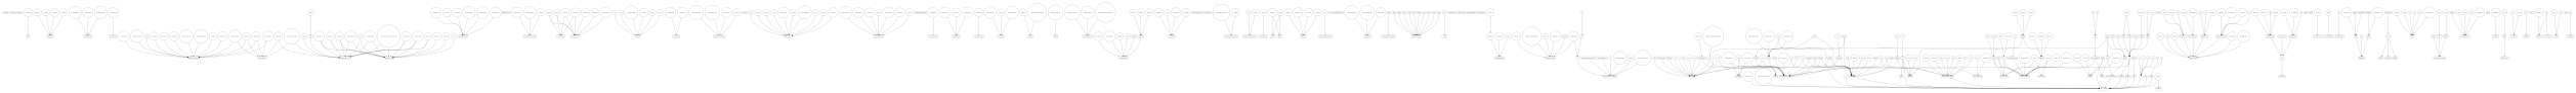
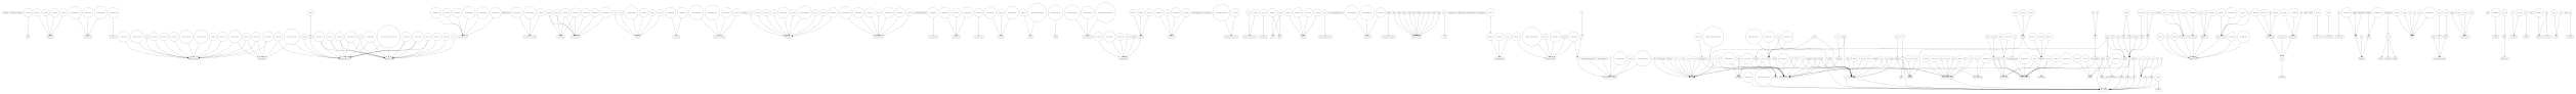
  digraph {
    fontname="PT Serif"
    node [fontname="PT Serif" shape=circle]
    edge [constraint=true fontname="PT Serif"]
    n1 [label="английский" shape=box]
    n2 [label="немецкий" shape=box]
    n3 [label="арабский" shape=box]
    n4 [label="фарси" shape=box]
    n5 [label="персидский"]
    n6 [label="грамотность" shape=box]
    n7 [label="объяснить"]
    n8 [label="понимаю"]
    n9 [label="грамотный"]
    n10 [label="переписка"]
    n11 [label="внимательность" shape=box]
    n12 [label="сосредоточенность"]
    n13 [label="внимательный"]
    n14 [label="сосредотачиваться"]
    n15 [label="ответственность" shape=box]
    n16 [label="ответственный"]
    n17 [label="лидерские качества" shape=box]
    n18 [label="принимать решения"]
    n19 [label="менеджер"]
    n20 [label="руководитель"]
    n21 [label="администратор"]
    n22 [label="администрировать"]
    n23 [label="глава"]
    n24 [label="управление"]
    n25 [label="руководить"]
    n26 [label="менеджмент"]
    n27 [label="администрирование"]
    n28 [label="умение убеждать" shape=box]
    n29 [label="обосновать"]
    n30 [label="презентовать"]
    n31 [label="умею убеждать"]
    n32 [label="аргументированно"]
    n33 [label="коммуникабельность" shape=box]
    n34 [label="дружелюбность" shape=box]
    n35 [label="устная речь"]
    n36 [label="четкая речь"]
    n37 [label="заводить друзей"]
    n38 [label="дикция"]
    n39 [label="коммуникабелен"]
    n40 [label="письменная речь коммуникативные"]
    n41 [label="общительный"]
    n42 [label="излагать мысли"]
    n43 [label="общаться"]
    n44 [label="общительность"]
    n45 [label="активность"]
    n46 [label="улыбаться"]
    n47 [label="позитив"]
    n48 [label="публичные выступления"]
    n49 [label="переговоры"]
    n50 [label="организованность" shape=box]
    n51 [label="самостоятельно"]
    n52 [label="дисциплина"]
    n53 [label="планировать"]
    n54 [label="самоорганизацией"]
    n55 [label="дисциплинирован"]
    n56 [label="организовывать"]
    n57 [label="решительность" shape=box]
    n58 [label="умение работать в команде" shape=box]
    n59 [label="работа команда"]
    n60 [label="командная работа"]
    n61 [label="коллектив"]
    n62 [label="пунктуальность" shape=box]
    n63 [label="исполнительность" shape=box]
    n64 [label="вовремя"]
    n65 [label="исполнение"]
    n66 [label="аккуратность"]
    n67 [label="заранее"]
    n68 [label="трудолюбие"]
    n69 [label="трудоголик"]
    n70 [label="трудолюбивый"]
    n71 [label="гибкость" shape=box]
    n72 [label="готов"]
    n73 [label="готова"]
    n74 [label="выполнять указания"]
    n75 [label="компромисс"]
    n76 [label="критика"]
    n77 [label="уступить"]
    n78 [label="креативность" shape=box]
    n79 [label="сложные задачи"]
    n80 [label="нестандартный"]
    n81 [label="критическое мышление" shape=box]
    n82 [label="логическое мышление"]
    n83 [label="технический склад ума"]
    n84 [label="аналитический"]
    n85 [label="аналитика"]
    n86 [label="честность" shape=box]
    n87 [label="обучаемость" shape=box]
    n88 [label="учусь"]
    n89 [label="обучаюсь"]
    n90 [label="развитие"]
    n91 [label="изучать"]
    n92 [label="хорошая память"]
    n93 [label="узнавать"]
    n94 [label="новую информацию"]
    n95 [label="учиться"]
    n96 [label="обучение"]
    n97 [label="саморазвитие"]
    n98 [label="стрессоустойчивость" shape=box]
    n99 [label="большим объемом"]
    n100 [label="большой объем"]
    n101 [label="устойчивость"]
    n102 [label="терпеть"]
    n103 [label="стрессоустойчив"]
    n104 [label="выдерживать"]
    n105 [label="выдержка"]
    n106 [label="организаторские навыки" shape=box]
    n107 [label="многозадачность" shape=box]
    n108 [label="одновременно"]
    n109 [label="быстрая печать" shape=box]
    n110 [label="скорость печати"]
    n111 [label="машинопись"]
    n112 [label="быстро печатать"]
    n113 [label="написание текстов" shape=box]
    n114 [label="копирайтиг"]
    n115 [label="бухгалтерия" shape=box]
    n116 [label="расчет налоговых"]
    n117 [label="бухгалтер"]
    n118 [label="расчет заработный"]
    n119 [label="водитель" shape=box]
    n120 [label="вождение"]
    n121 [label="водительское удостоверение"]
    n122 [label="механик" shape=box]
    n123 [label="устройство автомобиля"]
    n124 [label="высшее образование" shape=box]
    n125 [label="заканчиваешь обучение"]
    n126 [label="завершил обучение"]
    n127 [label="профессиональное образование"]
    n128 [label="проектирование" shape=box]
    n129 [label="конструктор"]
    n130 [label="проектировщик"]
    n131 [label="чертежей"]
    n132 [label="чертёж"]
    n133 [label=SketchUp shape=box]
    n134 [label=AutoCAD shape=box]
    n135 [label="автокад"]
    n136 [label="АVTOCAD"]
    n137 [label=ArchiCAD]
    n138 [label="строительство" shape=box]
    n139 [label="монтажные"]
    n140 [label="монтаж"]
    n141 [label="строительный"]
    n142 [label="ремонтный"]
    n143 [label="ремонт оборудования" shape=box]
    n144 [label="документация" shape=box]
    n145 [label="сопровождение документов" shape=box]
    n146 [label="сопровождение договоров"]
    n147 [label="документы"]
    n148 [label="юридическое сопровождение" shape=box]
    n149 [label="право"]
    n150 [label="нотариус"]
    n151 [label="навыки продаж" shape=box]
    n152 [label="продажи"]
    n153 [label="стрижки" shape=box]
    n154 [label="бритье" shape=box]
    n155 [label="барбершоп"]
    n156 [label="барбер"]
    n157 [label="медицина" shape=box]
    n158 [label="медсестра"]
    n159 [label="медицинский"]
    n160 [label="капельницы"]
    n161 [label="инъекции"]
    n162 [label="звонки" shape=box]
    n163 [label="телефон"]
    n164 [label="встречи"]
    n165 [label="клиентоориентированность" shape=box]
    n166 [label="клиент"]
    n167 [label="консультирование клиентов" shape=box]
    n168 [label="бизнес-логика" shape=box]
    n169 [label="рынок недвижимости"]
    n170 [label="рынки недвижимости"]
    n171 [label="анализ рынка"]
    n172 [label="развертывание приложений" shape=box]
    n173 [label=Docker shape=box]
    n174 [label="сетевые протоколы" shape=box]
    n175 [label=Telnet shape=box]
    n176 [label=cisco shape=box]
    n177 [label=TCP shape=box]
    n178 [label=DNS shape=box]
    n179 [label=IPV6 shape=box]
    n180 [label=HTTP shape=box]
    n181 [label=FTP shape=box]
    n182 [label=NFS shape=box]
    n183 [label=IPV4 shape=box]
    n184 [label=UDP shape=box]
    n185 [label="Битрикс" shape=box]
    n186 [label=bitrix]
    n187 [label="Google Analytics" shape=box]
    n188 [label="Яндекс.Директ" shape=box]
    n189 [label="Google AdWords" shape=box]
    n190 [label="Яндекс.Метрика" shape=box]
    n191 [label="рекламные сервисы" shape=box]
    n192 [label=marketing]
    n193 [label="рекламный"]
    n194 [label="реклама"]
    n195 [label="маркетинг"]
    n196 [label="высшая математика" shape=box]
    n197 [label="математика"]
    n198 [label="линейное программирование"]
    n199 [label="алгебра"]
    n200 [label="комбинаторика"]
    n201 [label="статистика" shape=box]
    n202 [label="информационные системы" shape=box]
    n203 [label="информационная безопасность" shape=box]
    n204 [label="защита информации" shape=box]
    n205 [label="ПК"]
    n206 [label="компьютерные сети"]
    n207 [label=IT]
    n208 [label="сервера"]
    n209 [label="компьютерные системы"]
    n210 [label="информатика"]
    n211 [label="Машинное обучение" shape=box]
    n212 [label="Data Science" shape=box]
    n213 [label=kaggle]
    n214 [label="анализ данных"]
    n215 [label=scientist]
    n216 [label="обработка данных"]
    n217 [label="ООП" shape=box]
    n218 [label="1С" shape=box]
    n219 [label="1C"]
    n220 [label="Microsoft Office" shape=box]
    n221 [label=Microsoft]
    n222 [label=Office]
    n223 [label="MS Office"]
    n224 [label="Microsoft Excel" shape=box]
    n225 [label="Microsoft Outlook" shape=box]
    n226 [label="Microsoft Word" shape=box]
    n227 [label="Microsoft PowerPoint" shape=box]
    n228 [label="майкрософт"]
    n229 [label="майкрософт офис"]
    n230 [label=Word]
    n231 [label="ворд"]
    n232 [label="MS word"]
    n233 [label="эксель"]
    n234 [label="ms excel"]
    n235 [label=Excel]
    n236 [label=powerpoint]
    n237 [label="MS Power point"]
    n238 [label="power point"]
    n239 [label="пп"]
    n240 [label=Outlook]
    n241 [label="MS Outlook"]
    n242 [label="пакет Adobe" shape=box]
    n243 [label=Adobe]
    n244 [label="Adobe Photoshop" shape=box]
    n245 [label="Adobe After Effect" shape=box]
    n246 [label="Adobe Illustrator" shape=box]
    n247 [label=Photoshop]
    n248 [label="фотошоп"]
    n249 [label=Ps]
    n250 [label="Adobe Ps"]
    n251 [label=Illustrator]
    n252 [label="иллюстратор"]
    n253 [label=Ai]
    n254 [label=Figma shape=box]
    n255 [label=SASS shape=box]
    n256 [label="Root Cause анализ" shape=box]
    n257 [label="root cause"]
    n258 [label="принципы SMART" shape=box]
    n259 [label=SMART]
    n260 [label="дизайн сайтов" shape=box]
    n261 [label="верстка сайтов" shape=box]
    n262 [label="парсинг"]
    n263 [label="вёрстка"]
    n264 [label="СЕО продвижение" shape=box]
    n265 [label=ceo]
    n266 [label="базы данных" shape=box]
    n267 [label=SQL shape=box]
    n268 [label="БД"]
    n269 [label="реляционный"]
    n270 [label=MySQL shape=box]
    n271 [label=PostgreSQL shape=box]
    n272 [label=NoSQL shape=box]
    n273 [label=MongoDB shape=box]
    n274 [label="нереляционный"]
    n275 [label="Big data" shape=box]
    n276 [label="Apache Spark" shape=box]
    n277 [label=Hadoop shape=box]
    n278 [label=Apache]
    n279 [label="Apache Maven" shape=box]
    n280 [label=git shape=box]
    n281 [label=bitbucket]
    n282 [label=GitHub]
    n283 [label="гит"]
    n284 [label=Git]
    n285 [label=GitLab]
    n286 [label="контроль версий"]
    n287 [label="математические пакеты" shape=box]
    n288 [label=Wolfram shape=box]
    n289 [label=MATLAB shape=box]
    n290 [label=mathcad shape=box]
    n291 [label="маткад"]
    n292 [label="матлаб"]
    n293 [label="ворд деятельность" shape=box]
    n294 [label=LaTeX shape=box]
    n295 [label="доклад"]
    n296 [label="статьи"]
    n297 [label="статей"]
-   n298 [label="конференция"]
    n299 [label=Desktop shape=box]
    n300 [label=Delphi shape=box]
    n301 [label="программирование" shape=box]
    n302 [label=D shape=box]
    n303 [label=TypeScript shape=box]
    n304 [label=Python shape=box]
    n305 [label="R (programming language)" shape=box]
    n306 [label=Java shape=box]
    n307 [label="C++" shape=box]
    n308 [label=Scala shape=box]
    n309 [label=Golang shape=box]
    n310 [label=JavaScript shape=box]
    n311 [label="С++"]
    n312 [label=Matplolib]
    n313 [label="Open CV" shape=box]
    n314 [label="мобильная разработка" shape=box]
    n315 [label="разработка сайтов" shape=box]
    n316 [label=Spring shape=box]
    n317 [label="разработка ПО"]
    n318 [label="программное обеспечение"]
    n319 [label=pascal]
    n320 [label=cpp]
    n321 [label=rcpp]
    n322 [label=C]
    n323 [label="си"]
    n324 [label=tidyverse]
    n325 [label=RPubs]
    n326 [label=ggplot]
    n327 [label=ggvis]
    n328 [label=Rstudio]
    n329 [label=R]
    n330 [label="R Shiny"]
    n331 [label="data.table"]
    n332 [label=caret]
    n333 [label=h2o]
    n334 [label=plotly shape=box]
    n335 [label="распознавание"]
    n336 [label=OCR]
    n337 [label=".NET" shape=box]
    n338 [label=".NET Framework" shape=box]
    n339 [label=".NET Core" shape=box]
    n340 [label="ASP.NET" shape=box]
    n341 [label="ML.NET"]
    n342 [label="C#"]
    n343 [label="F#"]
    n344 [label=VB]
    n345 [label="дотнет"]
    n346 [label=".net"]
    n347 [label=LINQ shape=box]
    n348 [label="Windows Forms" shape=box]
    n349 [label=Winforms]
    n350 [label=WPF]
    n351 [label="Windows Presentation Foundation"]
    n352 [label="тестирование кода" shape=box]
    n353 [label=NUnit]
    n354 [label=Qt shape=box]
    n355 [label="тесты"]
    n356 [label="тестирование"]
    n357 [label="чистый код" shape=box]
    n358 [label="рефакторинг"]
    n359 [label="разработка игр" shape=box]
    n360 [label=Unity shape=box]
    n361 [label=unity3d]
    n362 [label=js]
    n363 [label=ReactNative shape=box]
    n364 [label=React shape=box]
    n365 [label=ReactJS]
    n366 [label=Redux shape=box]
    n367 [label=Angular shape=box]
    n368 [label=VueJS shape=box]
    n369 [label=AngularJS]
    n370 [label="vue.js"]
    n371 [label=vue]
    n372 [label=jQuery shape=box]
    n373 [label=Backend shape=box]
    n374 [label=PHP shape=box]
    n375 [label=Laravel shape=box]
    n376 [label=PHP7]
    n377 [label=go]
    n378 [label=Spyder]
    n379 [label=PyCharm]
    n380 [label=Pandas shape=box]
    n381 [label=Numpy shape=box]
    n382 [label="Scikit-learn" shape=box]
    n383 [label=sklearn]
    n384 [label=PyTorch shape=box]
    n385 [label=Tensorflow shape=box]
    n386 [label=Keras shape=box]
    n387 [label=NLP shape=box]
    n388 [label=Gensim shape=box]
    n389 [label=NLTK shape=box]
    n390 [label="обработка текста"]
    n391 [label="обработка языка"]
    n392 [label="обработка естественного"]
    n393 [label=Frontend shape=box]
    n394 [label=FullStack shape=box]
    n395 [label=fullstack]
    n396 [label="full stack"]
    n397 [label="full-stack"]
    n398 [label="дизайн" shape=box]
    n399 [label="верстка сайтов"]
    n400 [label=XML shape=box]
    n401 [label=CSS shape=box]
    n402 [label=HTML shape=box]
    n403 [label=HTML5]
    n404 [label=CSS3]
    n405 [label=Bootstrap shape=box]
    n406 [label="фронтенд"]
    n407 [label="фротенд"]
    n408 [label="фронт-энд"]
    n409 [label="бэк-энд"]
    n410 [label="бекенд"]
    n411 [label=Markdown]
    n412 [label="Ruby on Rails" shape=box]
    n413 [label=ruby]
    n414 [label="Ruby rails"]
    n415 [label=Flask shape=box]
    n416 [label=Django shape=box]
    n417 [label=Jango]
    n418 [label=Developing shape=box]
    n419 [label=developer]
    n420 [label=wordpress]
    n421 [label="создание сайтов"]
    n422 [label="примеры сайтов"]
    n423 [label="оптимизация сайтов" shape=box]
    n424 [label=SEO]
    n425 [label="web-интерфейсы" shape=box]
    n426 [label="UI/UX" shape=box]
    n427 [label=UX]
    n428 [label=UI]
    n429 [label=CorelDRAW shape=box]
    n430 [label=Corel]
    n431 [label=QA shape=box]
    n432 [label=Windows shape=box]
    n433 [label=Linux shape=box]
    n434 [label=UNIX shape=box]
    n435 [label=Ubuntu]
    n436 [label=bash]
    n437 [label=Apple shape=box]
    n438 [label="Apple OS X"]
    n439 [label="Mac OS X"]
    n440 [label=Swift shape=box]
    n441 [label=iOS]
    n442 [label=Android shape=box]
    n443 [label=Xamarin shape=box]
    n444 [label=Kotlin shape=box]
    n445 [label="Visual Studio" shape=box]
    n446 [label=VS]
    n447 [label="Internet Explorer" shape=box]
    n448 [label=IE]
    n449 [label="MS Windows"]
    n5 -> n4
    n7 -> n6
    n8 -> n6
    n9 -> n6
    n10 -> n6
    n12 -> n11
    n13 -> n11
    n14 -> n11
    n16 -> n15
    n18 -> n17
    n19 -> n17
    n20 -> n17
    n21 -> n17
    n22 -> n17
    n23 -> n17
    n24 -> n17
    n25 -> n17
    n26 -> n17
    n27 -> n17
    n29 -> n17
    n29 -> n28
    n30 -> n17
    n30 -> n28
    n31 -> n17
    n31 -> n28
    n32 -> n17
    n32 -> n28
    n35 -> n33
    n35 -> n34
    n36 -> n33
    n36 -> n34
    n37 -> n33
    n37 -> n34
    n38 -> n33
    n38 -> n34
    n39 -> n33
    n39 -> n34
    n40 -> n33
    n40 -> n34
    n41 -> n33
    n41 -> n34
    n42 -> n33
    n42 -> n34
    n43 -> n33
    n43 -> n34
    n44 -> n33
    n44 -> n34
    n45 -> n34
    n46 -> n34
    n47 -> n34
    n48 -> n28
    n48 -> n33
    n49 -> n28
    n49 -> n33
    n51 -> n50
    n52 -> n50
    n53 -> n50
    n54 -> n50
    n55 -> n50
    n56 -> n50
    n59 -> n58
    n60 -> n58
    n61 -> n58
    n64 -> n62
    n64 -> n63
    n65 -> n62
    n65 -> n63
    n66 -> n62
    n66 -> n63
    n67 -> n62
    n67 -> n63
    n68 -> n63
    n69 -> n63
    n70 -> n63
    n72 -> n71
    n73 -> n71
    n74 -> n71
    n75 -> n71
    n76 -> n71
    n77 -> n71
    n79 -> n78
    n80 -> n78
    n82 -> n81
    n83 -> n81
    n84 -> n81
    n85 -> n81
    n88 -> n87
    n89 -> n87
    n90 -> n87
    n91 -> n87
    n92 -> n87
    n93 -> n87
    n94 -> n87
    n95 -> n87
    n96 -> n87
    n97 -> n87
    n99 -> n98
    n100 -> n98
    n101 -> n98
    n102 -> n98
    n103 -> n98
    n104 -> n98
    n105 -> n98
    n108 -> n107
    n110 -> n109
    n111 -> n109
    n112 -> n109
    n114 -> n113
    n116 -> n115
    n117 -> n115
    n118 -> n115
    n120 -> n119
    n121 -> n119
    n123 -> n122
    n125 -> n124
    n126 -> n124
    n127 -> n124
    n129 -> n128
    n130 -> n128
    n131 -> n128
    n132 -> n128
    n133 -> n128
    n134 -> n128
    n135 -> n134
    n136 -> n134
    n137 -> n134
    n139 -> n138
    n140 -> n138
    n141 -> n138
    n142 -> n138
    n146 -> n145
    n147 -> n145
    n149 -> n148
    n150 -> n148
    n152 -> n151
    n155 -> n153
    n155 -> n154
    n156 -> n153
    n156 -> n154
    n158 -> n157
    n159 -> n157
    n160 -> n157
    n161 -> n157
    n162 -> n33
    n163 -> n162
    n164 -> n33
    n166 -> n165
    n169 -> n168
    n170 -> n168
    n171 -> n168
    n173 -> n172
    n175 -> n174
    n176 -> n174
    n177 -> n174
    n178 -> n174
    n179 -> n174
    n180 -> n174
    n181 -> n174
    n182 -> n174
    n183 -> n174
    n184 -> n174
    n186 -> n185
    n192 -> n191
    n193 -> n191
    n194 -> n191
    n195 -> n192
    n197 -> n196
    n198 -> n196
    n199 -> n196
    n200 -> n196
    n201 -> n196
    n203 -> n202
    n204 -> n202
    n205 -> n202
    n206 -> n202
    n207 -> n202
    n208 -> n202
    n209 -> n202
    n210 -> n196
    n210 -> n207
    n213 -> n211
    n213 -> n212
    n214 -> n211
    n214 -> n212
    n215 -> n211
    n215 -> n212
    n216 -> n211
    n216 -> n212
    n218 -> n207
    n219 -> n218
    n221 -> n220
    n222 -> n220
    n223 -> n220
    n224 -> n220
    n225 -> n220
    n226 -> n220
    n227 -> n220
    n228 -> n220
    n229 -> n220
    n230 -> n226
    n231 -> n226
    n232 -> n226
    n233 -> n224
    n234 -> n224
    n235 -> n224
    n236 -> n227
    n237 -> n227
    n238 -> n227
    n239 -> n227
    n240 -> n225
    n241 -> n225
    n243 -> n242
    n244 -> n243
    n245 -> n243
    n246 -> n243
    n247 -> n244
    n248 -> n244
    n249 -> n244
    n250 -> n244
    n251 -> n246
    n252 -> n246
    n253 -> n246
    n257 -> n256
    n259 -> n258
    n262 -> n260
    n262 -> n261
    n263 -> n260
    n263 -> n261
    n265 -> n264
    n267 -> n266
    n268 -> n266
    n269 -> n267
    n270 -> n267
    n271 -> n267
    n272 -> n266
    n273 -> n272
    n274 -> n272
    n278 -> n275
    n278 -> n276
    n278 -> n277
    n279 -> n278
    n281 -> n280
    n282 -> n280
    n283 -> n280
    n284 -> n280
    n285 -> n280
    n286 -> n280
    n288 -> n287
    n289 -> n287
    n290 -> n287
    n291 -> n290
    n292 -> n289
    n294 -> n293
    n295 -> n293
    n296 -> n293
    n297 -> n293
-   n298 -> n293
    n300 -> n299
    n302 -> n301
    n303 -> n301
    n304 -> n301
    n305 -> n301
    n306 -> n301
    n307 -> n301
    n308 -> n301
    n309 -> n301
    n310 -> n301
    n311 -> n307
    n312 -> n304
    n313 -> n211
    n314 -> n301
    n316 -> n306
    n317 -> n301
    n318 -> n301
    n319 -> n300
    n319 -> n301
    n320 -> n307
    n321 -> n307
    n322 -> n307
    n323 -> n307
    n324 -> n305
    n325 -> n305
    n326 -> n305
    n327 -> n305
    n328 -> n305
    n329 -> n305
    n330 -> n305
    n331 -> n305
    n332 -> n211
    n332 -> n305
    n333 -> n211
    n333 -> n305
    n335 -> n211
    n336 -> n211
    n338 -> n337
    n339 -> n337
    n340 -> n315
    n340 -> n337
    n341 -> n211
    n341 -> n337
    n342 -> n337
    n343 -> n337
    n344 -> n337
    n345 -> n337
    n346 -> n337
    n347 -> n337
    n348 -> n299
    n348 -> n337
    n349 -> n348
    n350 -> n299
    n350 -> n337
    n351 -> n350
    n353 -> n337
    n353 -> n352
    n354 -> n299
    n354 -> n304
    n355 -> n352
    n356 -> n352
    n358 -> n357
    n360 -> n359
    n361 -> n360
    n362 -> n303
    n362 -> n310
    n362 -> n315
    n363 -> n362
    n364 -> n362
    n365 -> n363
    n365 -> n364
    n366 -> n362
    n367 -> n362
    n368 -> n362
    n369 -> n367
    n370 -> n368
    n371 -> n368
    n372 -> n362
    n374 -> n301
    n374 -> n373
    n374 -> n375
    n376 -> n374
    n377 -> n309
    n378 -> n304
    n379 -> n304
    n380 -> n304
    n381 -> n304
    n382 -> n211
    n382 -> n304
    n383 -> n382
    n384 -> n211
    n384 -> n304
    n385 -> n211
    n385 -> n304
    n386 -> n211
    n386 -> n304
    n387 -> n211
    n388 -> n304
    n388 -> n387
    n389 -> n304
    n389 -> n387
    n390 -> n387
    n391 -> n387
    n392 -> n387
    n393 -> n315
    n394 -> n373
    n394 -> n393
    n395 -> n394
    n396 -> n394
    n397 -> n394
    n399 -> n398
    n400 -> n261
    n400 -> n315
    n401 -> n261
    n401 -> n315
    n402 -> n261
    n402 -> n315
    n403 -> n402
    n404 -> n401
    n405 -> n401
    n406 -> n393
    n407 -> n393
    n408 -> n393
    n409 -> n373
    n410 -> n373
    n411 -> n402
    n413 -> n412
    n414 -> n412
    n415 -> n304
    n416 -> n304
    n416 -> n373
    n417 -> n416
    n419 -> n301
    n419 -> n418
    n420 -> n315
    n421 -> n315
    n422 -> n315
    n423 -> n315
    n424 -> n423
    n425 -> n315
    n425 -> n398
    n426 -> n425
    n427 -> n426
    n428 -> n426
    n430 -> n429
    n435 -> n433
    n436 -> n433
    n438 -> n437
    n439 -> n437
    n440 -> n301
    n440 -> n437
    n441 -> n314
    n441 -> n437
    n442 -> n314
    n443 -> n337
    n443 -> n441
    n443 -> n442
    n444 -> n442
    n446 -> n445
    n448 -> n432
    n448 -> n447
    n449 -> n432
  }
